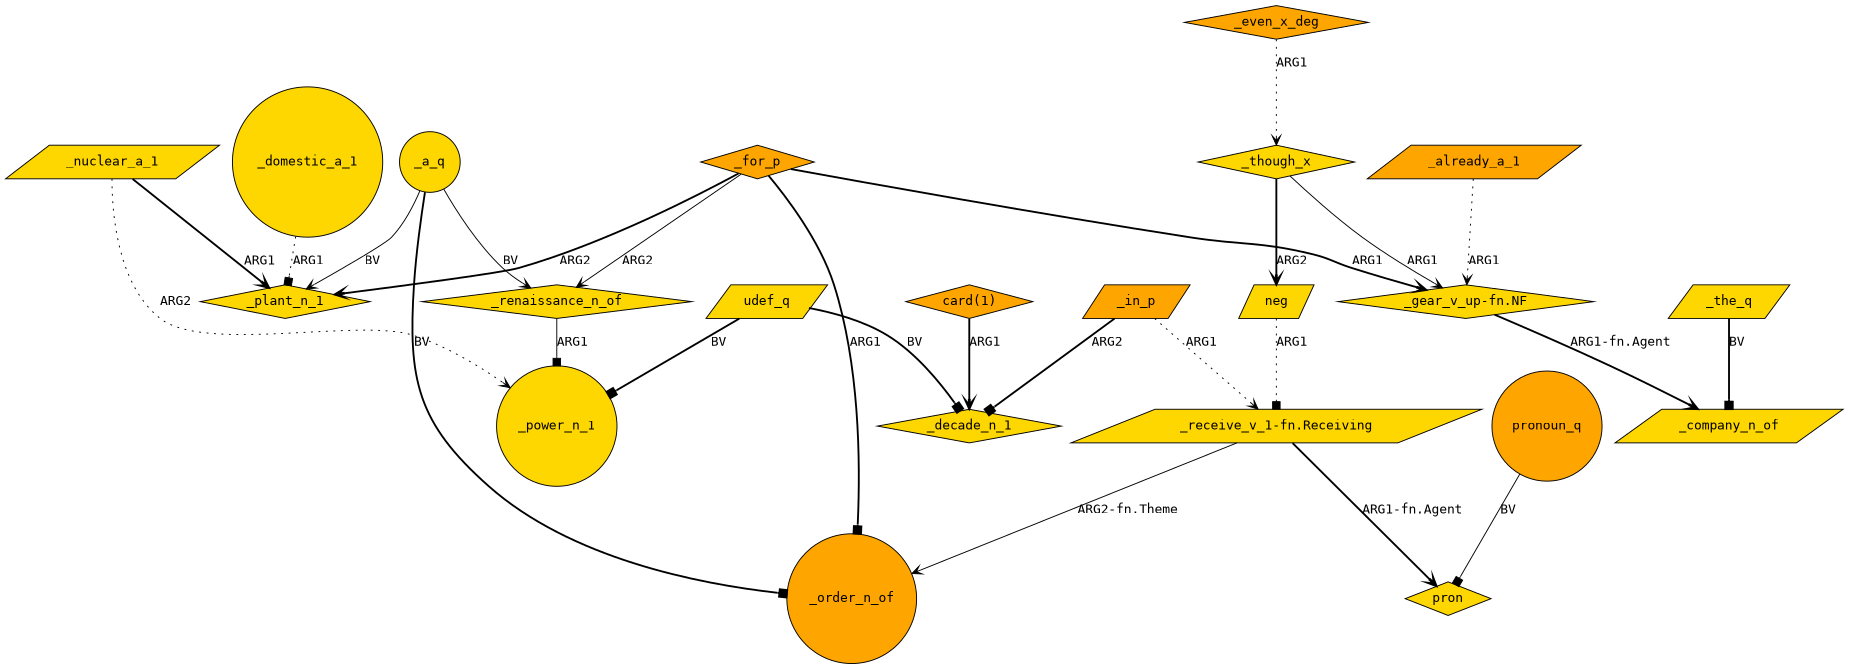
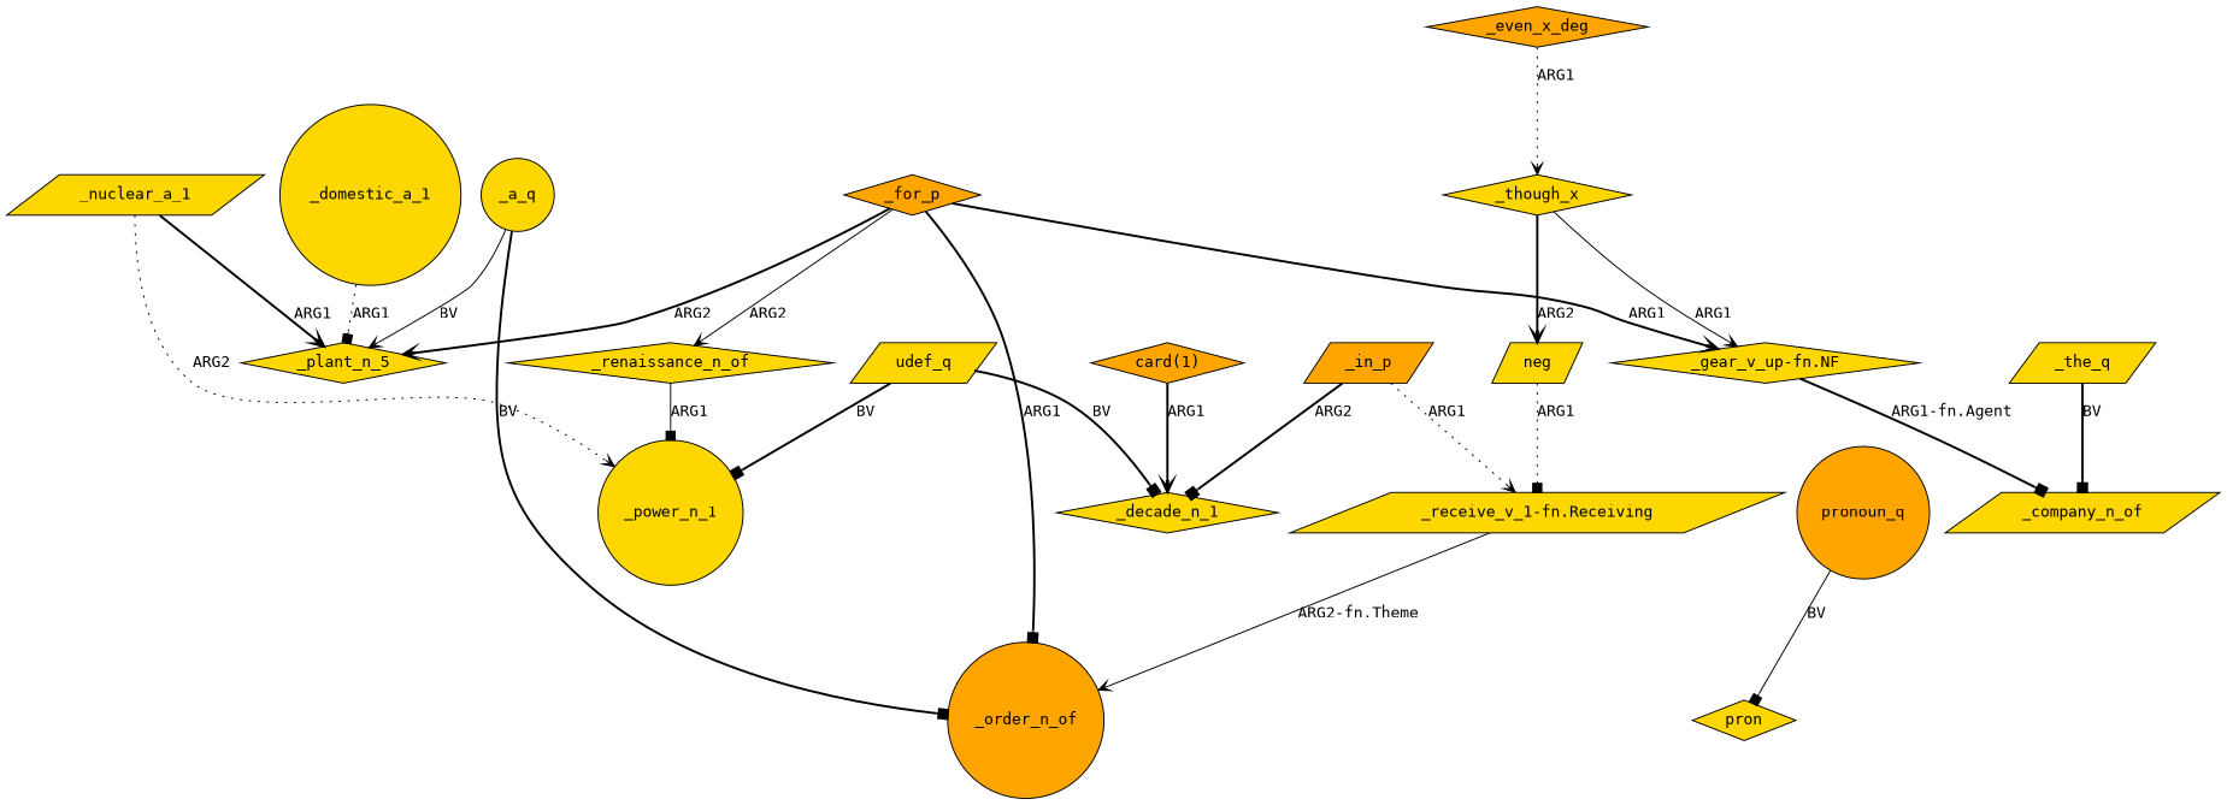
  digraph {
    fontname="DejaVu Sans Mono"
    node [fillcolor=gold fontname="DejaVu Sans Mono" shape=diamond style=filled]
    edge [arrowhead=vee fontname="DejaVu Sans Mono" style=bold]
    _power_n_1 [shape=circle]
    _renaissance_n_of
    _a_q [shape=circle]
    _order_n_of [fillcolor=orange shape=circle]
-   _plant_n_1
+   _plant_n_1 [label=_plant_n_5]
    _for_p [fillcolor=orange]
    "_gear_v_up-fn.NF"
    _company_n_of [shape=parallelogram]
    _domestic_a_1 [shape=circle]
    _though_x
    neg [shape=parallelogram]
    "_receive_v_1-fn.Receiving" [shape=parallelogram]
    pron
    _even_x_deg [fillcolor=orange]
    udef_q [shape=parallelogram]
    _decade_n_1
    _the_q [shape=parallelogram]
    pronoun_q [fillcolor=orange shape=circle]
    _nuclear_a_1 [shape=parallelogram]
    _in_p [fillcolor=orange shape=parallelogram]
-   _already_a_1 [fillcolor=orange shape=parallelogram]
    "card(1)" [fillcolor=orange]
    _renaissance_n_of -> _power_n_1 [arrowhead=box label=ARG1 style=solid]
-   _a_q -> _renaissance_n_of [label=BV style=solid]
    _a_q -> _order_n_of [arrowhead=box label=BV]
    _a_q -> _plant_n_1 [label=BV style=solid]
    _for_p -> _renaissance_n_of [label=ARG2 style=solid]
    _for_p -> _order_n_of [arrowhead=box label=ARG1]
    _for_p -> _plant_n_1 [label=ARG2]
    _for_p -> "_gear_v_up-fn.NF" [label=ARG1]
-   "_gear_v_up-fn.NF" -> _company_n_of [label="ARG1-fn.Agent"]
+   "_gear_v_up-fn.NF" -> _company_n_of [arrowhead=box label="ARG1-fn.Agent"]
    _domestic_a_1 -> _plant_n_1 [arrowhead=box label=ARG1 style=dotted]
    _though_x -> "_gear_v_up-fn.NF" [label=ARG1 style=solid]
    _though_x -> neg [label=ARG2]
    neg -> "_receive_v_1-fn.Receiving" [arrowhead=box label=ARG1 style=dotted]
    "_receive_v_1-fn.Receiving" -> _order_n_of [label="ARG2-fn.Theme" style=solid]
-   "_receive_v_1-fn.Receiving" -> pron [label="ARG1-fn.Agent"]
    _even_x_deg -> _though_x [label=ARG1 style=dotted]
    udef_q -> _power_n_1 [arrowhead=box label=BV]
    udef_q -> _decade_n_1 [arrowhead=box label=BV]
    _the_q -> _company_n_of [arrowhead=box label=BV]
    pronoun_q -> pron [arrowhead=box label=BV style=solid]
    _nuclear_a_1 -> _power_n_1 [label=ARG2 style=dotted]
    _nuclear_a_1 -> _plant_n_1 [label=ARG1]
    _in_p -> "_receive_v_1-fn.Receiving" [label=ARG1 style=dotted]
    _in_p -> _decade_n_1 [arrowhead=box label=ARG2]
-   _already_a_1 -> "_gear_v_up-fn.NF" [label=ARG1 style=dotted]
    "card(1)" -> _decade_n_1 [label=ARG1]
  }
